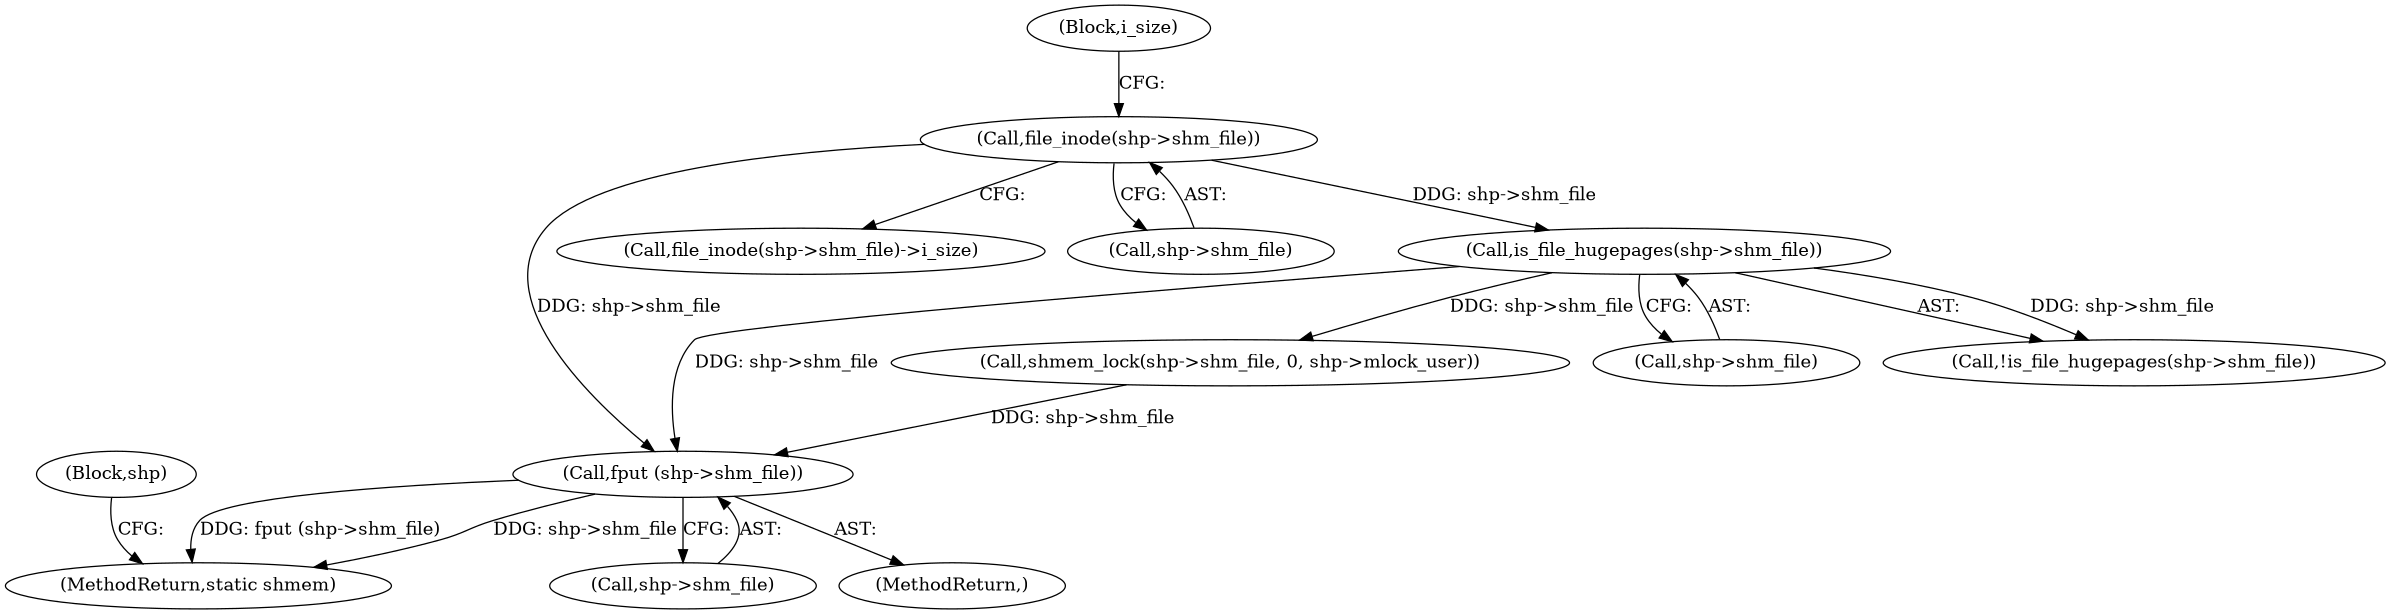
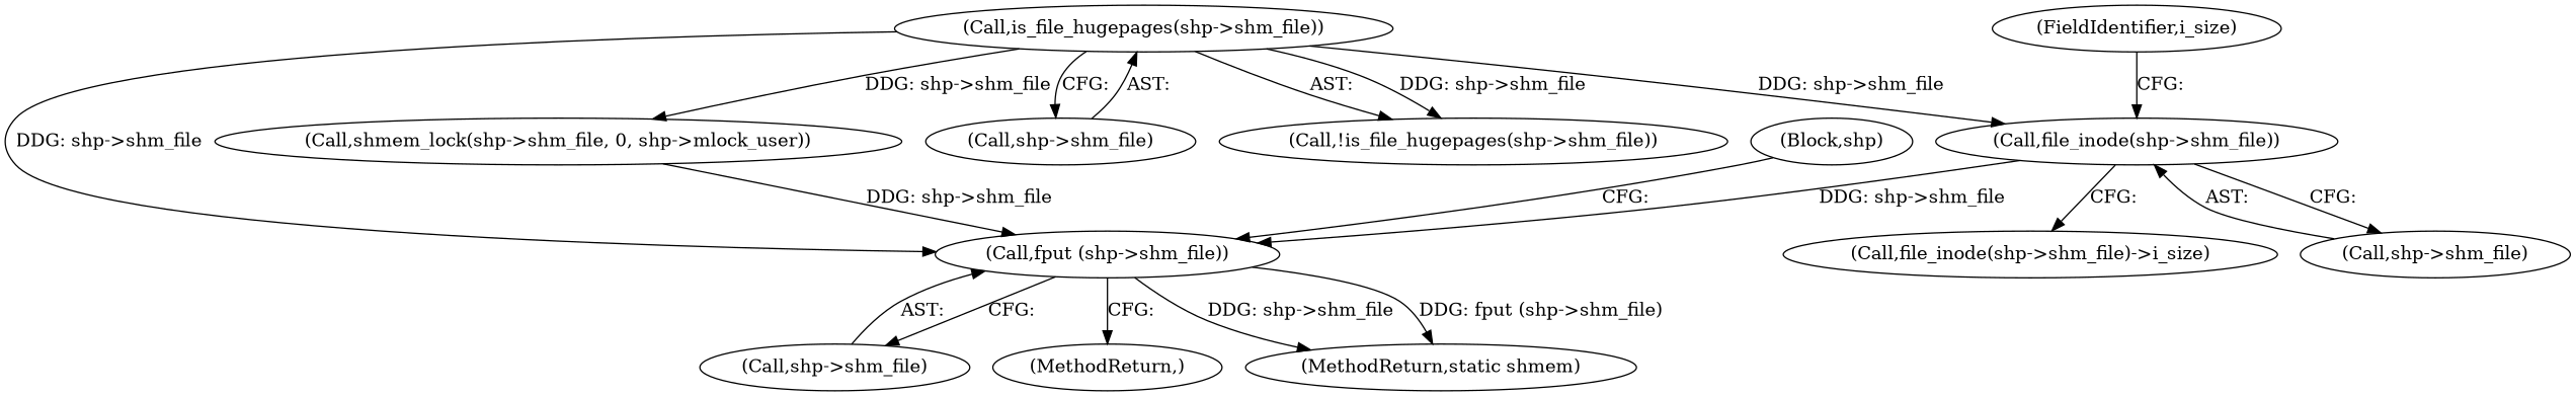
  digraph {
    n1 [label="(Call,file_inode(shp->shm_file))"]
    n2 [label="(Call,fput (shp->shm_file))"]
    n3 [label="(Call,file_inode(shp->shm_file)->i_size)"]
    n4 [label="(Call,shp->shm_file)"]
    n5 [label="(Call,shp->shm_file)"]
    n6 [label="(MethodReturn,)"]
    n7 [label="(MethodReturn,static shmem)"]
    n8 [label="(Call,is_file_hugepages(shp->shm_file))"]
    n9 [label="(Call,shmem_lock(shp->shm_file, 0, shp->mlock_user))"]
    n10 [label="(Call,shp->shm_file)"]
    n11 [label="(Call,!is_file_hugepages(shp->shm_file))"]
-   n12 [label="(Block,i_size)"]
+   n12 [label="(FieldIdentifier,i_size)"]
    n13 [label="(Block,shp)"]
    n1 -> n2 [label="DDG: shp->shm_file"]
    n1 -> n3 [label="CFG: "]
    n1 -> n4 [label="CFG: "]
    n2 -> n5 [label="CFG: "]
-   n2 -> n6 [label="AST: "]
+   n2 -> n6 [label="CFG: "]
    n2 -> n7 [label="DDG: fput (shp->shm_file)"]
    n2 -> n7 [label="DDG: shp->shm_file"]
    n4 -> n1 [label="AST: "]
    n5 -> n2 [label="AST: "]
-   n1 -> n8 [label="DDG: shp->shm_file"]
+   n8 -> n1 [label="DDG: shp->shm_file"]
    n8 -> n2 [label="DDG: shp->shm_file"]
    n8 -> n9 [label="DDG: shp->shm_file"]
    n8 -> n10 [label="CFG: "]
    n8 -> n11 [label="AST: "]
    n8 -> n11 [label="DDG: shp->shm_file"]
    n9 -> n2 [label="DDG: shp->shm_file"]
    n10 -> n8 [label="AST: "]
    n12 -> n1 [label="CFG: "]
-   n13 -> n7 [label="CFG: "]
+   n13 -> n2 [label="CFG: "]
  }
